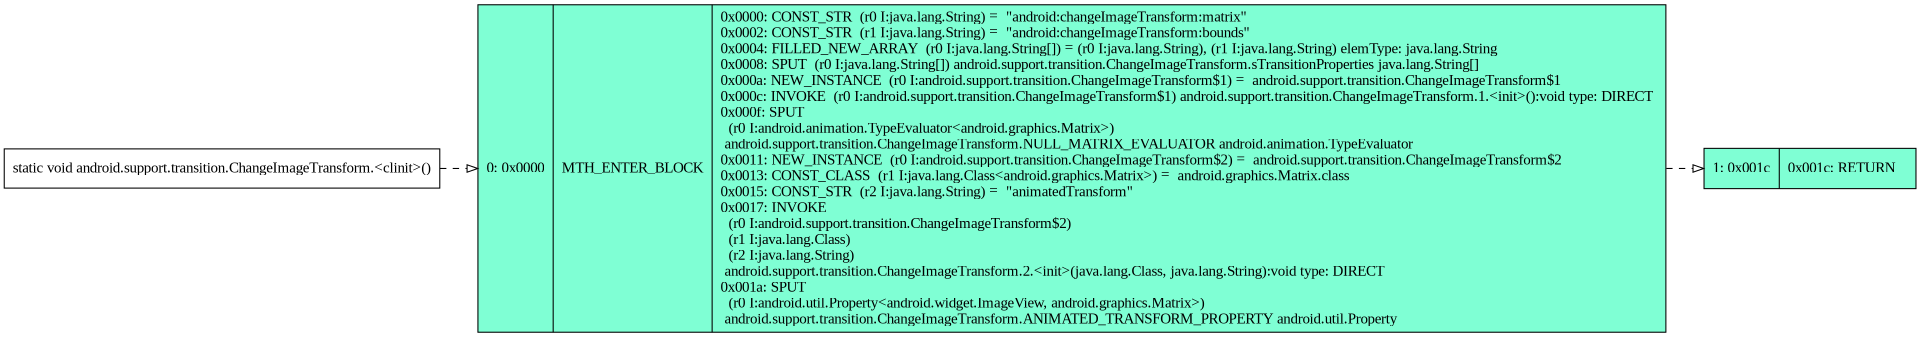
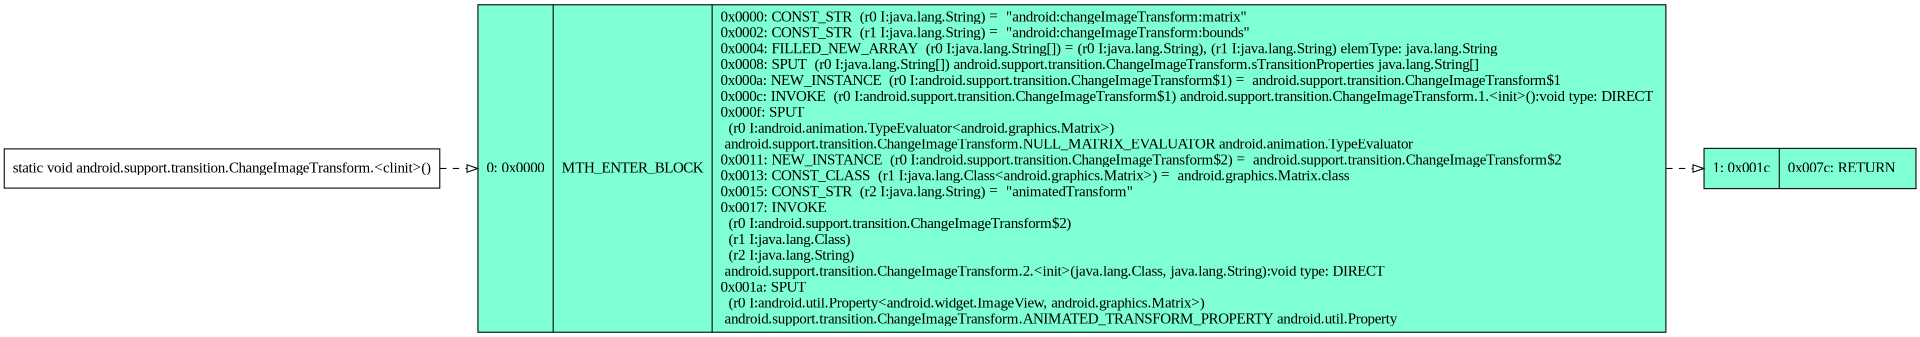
  digraph {
    rankdir=LR
    fontname="Liberation Serif"
    node [shape=record style=filled fillcolor=aquamarine fontname="Liberation Serif"]
    edge [style=dashed arrowhead=onormal fontname="Liberation Serif"]
    n1 [label="{0\:\ 0x0000|MTH_ENTER_BLOCK\l|0x0000: CONST_STR  (r0 I:java.lang.String) =  \"android:changeImageTransform:matrix\" \l0x0002: CONST_STR  (r1 I:java.lang.String) =  \"android:changeImageTransform:bounds\" \l0x0004: FILLED_NEW_ARRAY  (r0 I:java.lang.String[]) = (r0 I:java.lang.String), (r1 I:java.lang.String) elemType: java.lang.String \l0x0008: SPUT  (r0 I:java.lang.String[]) android.support.transition.ChangeImageTransform.sTransitionProperties java.lang.String[] \l0x000a: NEW_INSTANCE  (r0 I:android.support.transition.ChangeImageTransform$1) =  android.support.transition.ChangeImageTransform$1 \l0x000c: INVOKE  (r0 I:android.support.transition.ChangeImageTransform$1) android.support.transition.ChangeImageTransform.1.\<init\>():void type: DIRECT \l0x000f: SPUT  \l  (r0 I:android.animation.TypeEvaluator\<android.graphics.Matrix\>)\l android.support.transition.ChangeImageTransform.NULL_MATRIX_EVALUATOR android.animation.TypeEvaluator \l0x0011: NEW_INSTANCE  (r0 I:android.support.transition.ChangeImageTransform$2) =  android.support.transition.ChangeImageTransform$2 \l0x0013: CONST_CLASS  (r1 I:java.lang.Class\<android.graphics.Matrix\>) =  android.graphics.Matrix.class \l0x0015: CONST_STR  (r2 I:java.lang.String) =  \"animatedTransform\" \l0x0017: INVOKE  \l  (r0 I:android.support.transition.ChangeImageTransform$2)\l  (r1 I:java.lang.Class)\l  (r2 I:java.lang.String)\l android.support.transition.ChangeImageTransform.2.\<init\>(java.lang.Class, java.lang.String):void type: DIRECT \l0x001a: SPUT  \l  (r0 I:android.util.Property\<android.widget.ImageView, android.graphics.Matrix\>)\l android.support.transition.ChangeImageTransform.ANIMATED_TRANSFORM_PROPERTY android.util.Property \l}"]
-   n2 [label="{1\:\ 0x001c|0x001c: RETURN   \l}"]
+   n2 [label="{1\:\ 0x001c|0x007c: RETURN   \l}"]
    n3 [label="{static void android.support.transition.ChangeImageTransform.\<clinit\>() }" fillcolor=white]
    n1 -> n2
    n3 -> n1
  }
